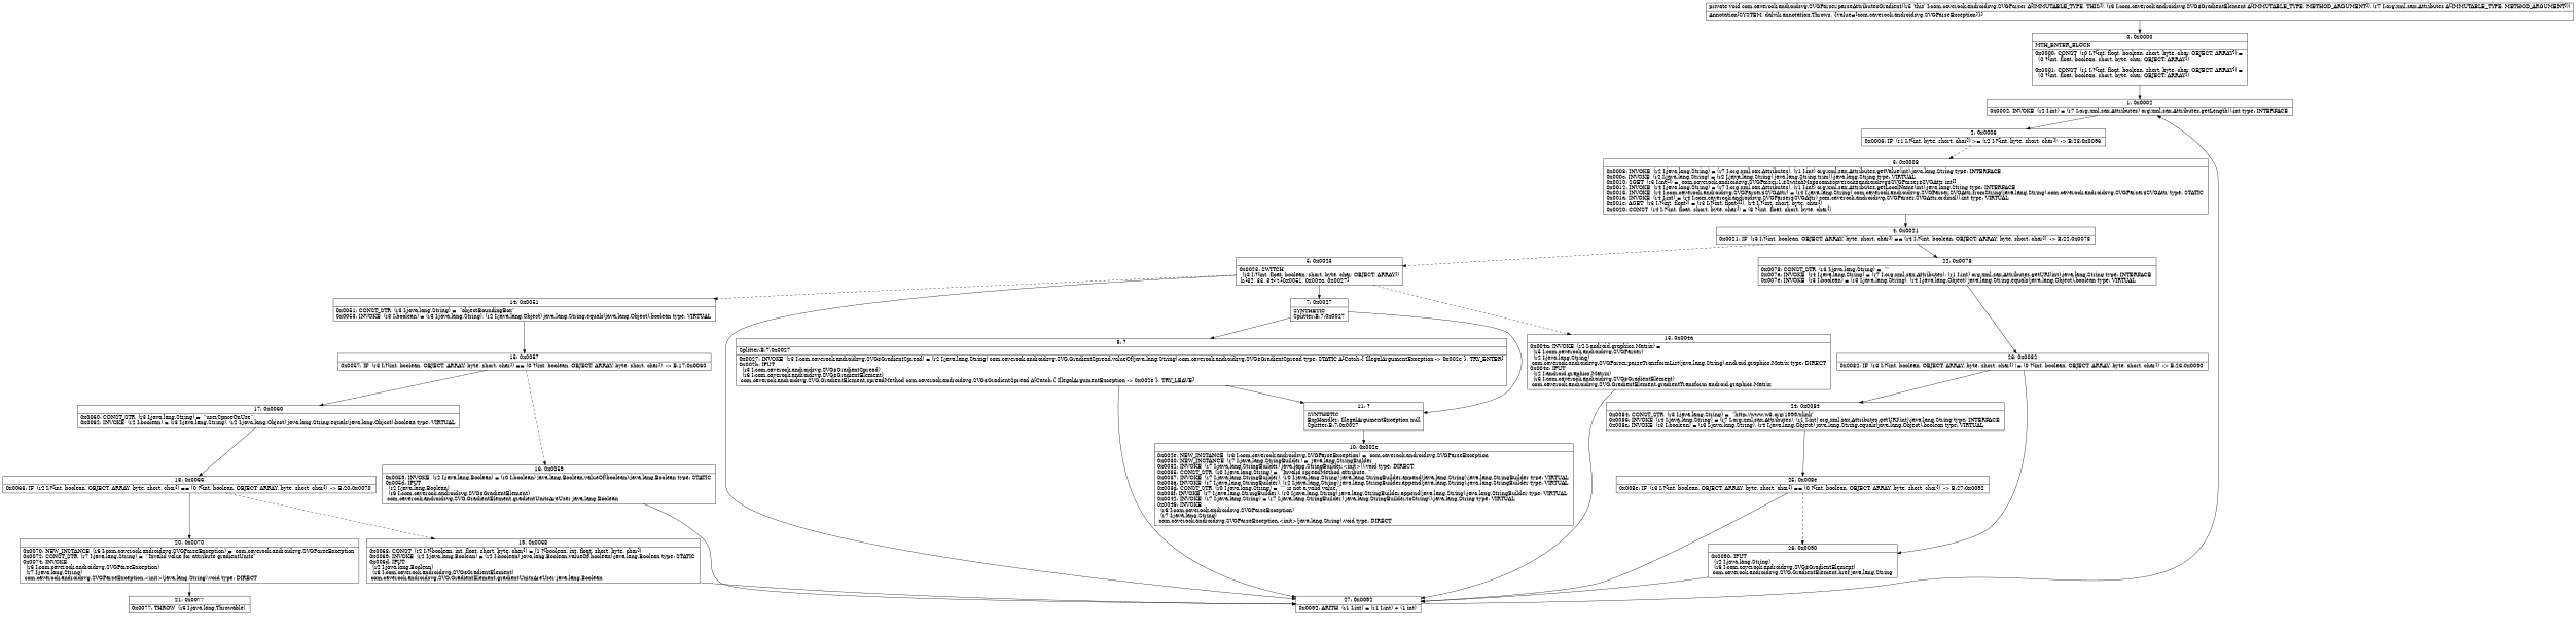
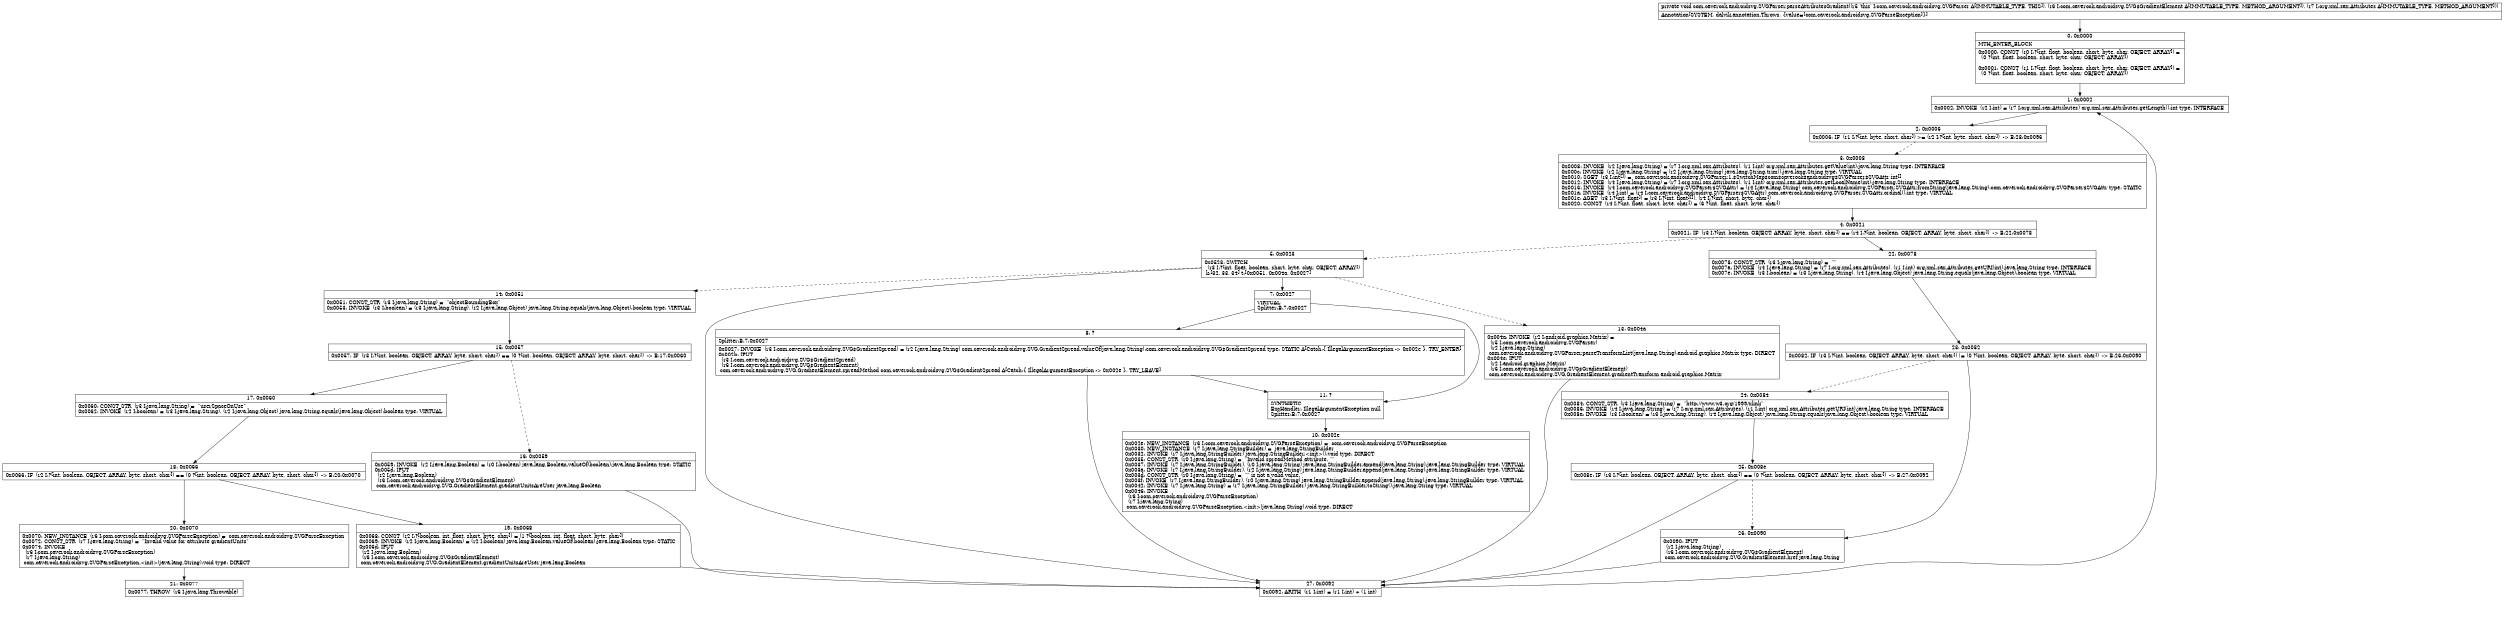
  digraph {
    node [shape=record]
    n1 [label="{0\:\ 0x0000|MTH_ENTER_BLOCK\l|0x0000: CONST  (r0 I:?[int, float, boolean, short, byte, char, OBJECT, ARRAY]) = \l  (0 ?[int, float, boolean, short, byte, char, OBJECT, ARRAY])\l \l0x0001: CONST  (r1 I:?[int, float, boolean, short, byte, char, OBJECT, ARRAY]) = \l  (0 ?[int, float, boolean, short, byte, char, OBJECT, ARRAY])\l \l}"]
    n2 [label="{1\:\ 0x0002|0x0002: INVOKE  (r2 I:int) = (r7 I:org.xml.sax.Attributes) org.xml.sax.Attributes.getLength():int type: INTERFACE \l}"]
    n3 [label="{2\:\ 0x0006|0x0006: IF  (r1 I:?[int, byte, short, char]) \>= (r2 I:?[int, byte, short, char])  \-\> B:28:0x0096 \l}"]
    n4 [label="{3\:\ 0x0008|0x0008: INVOKE  (r2 I:java.lang.String) = (r7 I:org.xml.sax.Attributes), (r1 I:int) org.xml.sax.Attributes.getValue(int):java.lang.String type: INTERFACE \l0x000c: INVOKE  (r2 I:java.lang.String) = (r2 I:java.lang.String) java.lang.String.trim():java.lang.String type: VIRTUAL \l0x0010: SGET  (r3 I:int[]) =  com.caverock.androidsvg.SVGParser.1.$SwitchMap$com$caverock$androidsvg$SVGParser$SVGAttr int[] \l0x0012: INVOKE  (r4 I:java.lang.String) = (r7 I:org.xml.sax.Attributes), (r1 I:int) org.xml.sax.Attributes.getLocalName(int):java.lang.String type: INTERFACE \l0x0016: INVOKE  (r4 I:com.caverock.androidsvg.SVGParser$SVGAttr) = (r4 I:java.lang.String) com.caverock.androidsvg.SVGParser.SVGAttr.fromString(java.lang.String):com.caverock.androidsvg.SVGParser$SVGAttr type: STATIC \l0x001a: INVOKE  (r4 I:int) = (r4 I:com.caverock.androidsvg.SVGParser$SVGAttr) com.caverock.androidsvg.SVGParser.SVGAttr.ordinal():int type: VIRTUAL \l0x001e: AGET  (r3 I:?[int, float]) = (r3 I:?[int, float][]), (r4 I:?[int, short, byte, char]) \l0x0020: CONST  (r4 I:?[int, float, short, byte, char]) = (6 ?[int, float, short, byte, char]) \l}"]
    n5 [label="{4\:\ 0x0021|0x0021: IF  (r3 I:?[int, boolean, OBJECT, ARRAY, byte, short, char]) == (r4 I:?[int, boolean, OBJECT, ARRAY, byte, short, char])  \-\> B:22:0x0078 \l}"]
-   n6 [label="{5\:\ 0x0023|0x0023: SWITCH  \l  (r3 I:?[int, float, boolean, short, byte, char, OBJECT, ARRAY])\l k:[32, 33, 34] t:[0x0051, 0x004a, 0x0027] \l}"]
+   n6 [label="{5\:\ 0x0023|0x0523: SWITCH  \l  (r3 I:?[int, float, boolean, short, byte, char, OBJECT, ARRAY])\l k:[32, 33, 34] t:[0x0051, 0x004a, 0x0027] \l}"]
    n7 [label="{22\:\ 0x0078|0x0078: CONST_STR  (r3 I:java.lang.String) =  \"\" \l0x007a: INVOKE  (r4 I:java.lang.String) = (r7 I:org.xml.sax.Attributes), (r1 I:int) org.xml.sax.Attributes.getURI(int):java.lang.String type: INTERFACE \l0x007e: INVOKE  (r3 I:boolean) = (r3 I:java.lang.String), (r4 I:java.lang.Object) java.lang.String.equals(java.lang.Object):boolean type: VIRTUAL \l}"]
-   n8 [label="{7\:\ 0x0027|SYNTHETIC\lSplitter:B:7:0x0027\l}"]
+   n8 [label="{7\:\ 0x0027|VIRTUAL\lSplitter:B:7:0x0027\l}"]
    n9 [label="{13\:\ 0x004a|0x004a: INVOKE  (r2 I:android.graphics.Matrix) = \l  (r5 I:com.caverock.androidsvg.SVGParser)\l  (r2 I:java.lang.String)\l com.caverock.androidsvg.SVGParser.parseTransformList(java.lang.String):android.graphics.Matrix type: DIRECT \l0x004e: IPUT  \l  (r2 I:android.graphics.Matrix)\l  (r6 I:com.caverock.androidsvg.SVG$GradientElement)\l com.caverock.androidsvg.SVG.GradientElement.gradientTransform android.graphics.Matrix \l}"]
    n10 [label="{14\:\ 0x0051|0x0051: CONST_STR  (r3 I:java.lang.String) =  \"objectBoundingBox\" \l0x0053: INVOKE  (r3 I:boolean) = (r3 I:java.lang.String), (r2 I:java.lang.Object) java.lang.String.equals(java.lang.Object):boolean type: VIRTUAL \l}"]
    n11 [label="{27\:\ 0x0092|0x0092: ARITH  (r1 I:int) = (r1 I:int) + (1 int) \l}"]
    n12 [label="{23\:\ 0x0082|0x0082: IF  (r3 I:?[int, boolean, OBJECT, ARRAY, byte, short, char]) != (0 ?[int, boolean, OBJECT, ARRAY, byte, short, char])  \-\> B:26:0x0090 \l}"]
    n13 [label="{8\:\ ?|Splitter:B:7:0x0027\l|0x0027: INVOKE  (r3 I:com.caverock.androidsvg.SVG$GradientSpread) = (r2 I:java.lang.String) com.caverock.androidsvg.SVG.GradientSpread.valueOf(java.lang.String):com.caverock.androidsvg.SVG$GradientSpread type: STATIC A[Catch:\{ IllegalArgumentException \-\> 0x002e \}, TRY_ENTER]\l0x002b: IPUT  \l  (r3 I:com.caverock.androidsvg.SVG$GradientSpread)\l  (r6 I:com.caverock.androidsvg.SVG$GradientElement)\l com.caverock.androidsvg.SVG.GradientElement.spreadMethod com.caverock.androidsvg.SVG$GradientSpread A[Catch:\{ IllegalArgumentException \-\> 0x002e \}, TRY_LEAVE]\l}"]
    n14 [label="{11\:\ ?|SYNTHETIC\lExcHandler: IllegalArgumentException null\lSplitter:B:7:0x0027\l}"]
    n15 [label="{15\:\ 0x0057|0x0057: IF  (r3 I:?[int, boolean, OBJECT, ARRAY, byte, short, char]) == (0 ?[int, boolean, OBJECT, ARRAY, byte, short, char])  \-\> B:17:0x0060 \l}"]
    n16 [label="{10\:\ 0x002e|0x002e: NEW_INSTANCE  (r6 I:com.caverock.androidsvg.SVGParseException) =  com.caverock.androidsvg.SVGParseException \l0x0030: NEW_INSTANCE  (r7 I:java.lang.StringBuilder) =  java.lang.StringBuilder \l0x0032: INVOKE  (r7 I:java.lang.StringBuilder) java.lang.StringBuilder.\<init\>():void type: DIRECT \l0x0035: CONST_STR  (r0 I:java.lang.String) =  \"Invalid spreadMethod attribute. \"\" \l0x0037: INVOKE  (r7 I:java.lang.StringBuilder), (r0 I:java.lang.String) java.lang.StringBuilder.append(java.lang.String):java.lang.StringBuilder type: VIRTUAL \l0x003a: INVOKE  (r7 I:java.lang.StringBuilder), (r2 I:java.lang.String) java.lang.StringBuilder.append(java.lang.String):java.lang.StringBuilder type: VIRTUAL \l0x003d: CONST_STR  (r0 I:java.lang.String) =  \"\" is not a valid value.\" \l0x003f: INVOKE  (r7 I:java.lang.StringBuilder), (r0 I:java.lang.String) java.lang.StringBuilder.append(java.lang.String):java.lang.StringBuilder type: VIRTUAL \l0x0042: INVOKE  (r7 I:java.lang.String) = (r7 I:java.lang.StringBuilder) java.lang.StringBuilder.toString():java.lang.String type: VIRTUAL \l0x0046: INVOKE  \l  (r6 I:com.caverock.androidsvg.SVGParseException)\l  (r7 I:java.lang.String)\l com.caverock.androidsvg.SVGParseException.\<init\>(java.lang.String):void type: DIRECT \l}"]
    n17 [label="{16\:\ 0x0059|0x0059: INVOKE  (r2 I:java.lang.Boolean) = (r0 I:boolean) java.lang.Boolean.valueOf(boolean):java.lang.Boolean type: STATIC \l0x005d: IPUT  \l  (r2 I:java.lang.Boolean)\l  (r6 I:com.caverock.androidsvg.SVG$GradientElement)\l com.caverock.androidsvg.SVG.GradientElement.gradientUnitsAreUser java.lang.Boolean \l}"]
    n18 [label="{17\:\ 0x0060|0x0060: CONST_STR  (r3 I:java.lang.String) =  \"userSpaceOnUse\" \l0x0062: INVOKE  (r2 I:boolean) = (r3 I:java.lang.String), (r2 I:java.lang.Object) java.lang.String.equals(java.lang.Object):boolean type: VIRTUAL \l}"]
    n19 [label="{18\:\ 0x0066|0x0066: IF  (r2 I:?[int, boolean, OBJECT, ARRAY, byte, short, char]) == (0 ?[int, boolean, OBJECT, ARRAY, byte, short, char])  \-\> B:20:0x0070 \l}"]
    n20 [label="{19\:\ 0x0068|0x0068: CONST  (r2 I:?[boolean, int, float, short, byte, char]) = (1 ?[boolean, int, float, short, byte, char]) \l0x0069: INVOKE  (r2 I:java.lang.Boolean) = (r2 I:boolean) java.lang.Boolean.valueOf(boolean):java.lang.Boolean type: STATIC \l0x006d: IPUT  \l  (r2 I:java.lang.Boolean)\l  (r6 I:com.caverock.androidsvg.SVG$GradientElement)\l com.caverock.androidsvg.SVG.GradientElement.gradientUnitsAreUser java.lang.Boolean \l}"]
    n21 [label="{20\:\ 0x0070|0x0070: NEW_INSTANCE  (r6 I:com.caverock.androidsvg.SVGParseException) =  com.caverock.androidsvg.SVGParseException \l0x0072: CONST_STR  (r7 I:java.lang.String) =  \"Invalid value for attribute gradientUnits\" \l0x0074: INVOKE  \l  (r6 I:com.caverock.androidsvg.SVGParseException)\l  (r7 I:java.lang.String)\l com.caverock.androidsvg.SVGParseException.\<init\>(java.lang.String):void type: DIRECT \l}"]
    n22 [label="{21\:\ 0x0077|0x0077: THROW  (r6 I:java.lang.Throwable) \l}"]
    n23 [label="{24\:\ 0x0084|0x0084: CONST_STR  (r3 I:java.lang.String) =  \"http:\/\/www.w3.org\/1999\/xlink\" \l0x0086: INVOKE  (r4 I:java.lang.String) = (r7 I:org.xml.sax.Attributes), (r1 I:int) org.xml.sax.Attributes.getURI(int):java.lang.String type: INTERFACE \l0x008a: INVOKE  (r3 I:boolean) = (r3 I:java.lang.String), (r4 I:java.lang.Object) java.lang.String.equals(java.lang.Object):boolean type: VIRTUAL \l}"]
    n24 [label="{26\:\ 0x0090|0x0090: IPUT  \l  (r2 I:java.lang.String)\l  (r6 I:com.caverock.androidsvg.SVG$GradientElement)\l com.caverock.androidsvg.SVG.GradientElement.href java.lang.String \l}"]
    n25 [label="{25\:\ 0x008e|0x008e: IF  (r3 I:?[int, boolean, OBJECT, ARRAY, byte, short, char]) == (0 ?[int, boolean, OBJECT, ARRAY, byte, short, char])  \-\> B:27:0x0092 \l}"]
    n26 [label="{private void com.caverock.androidsvg.SVGParser.parseAttributesGradient((r5 'this' I:com.caverock.androidsvg.SVGParser A[IMMUTABLE_TYPE, THIS]), (r6 I:com.caverock.androidsvg.SVG$GradientElement A[IMMUTABLE_TYPE, METHOD_ARGUMENT]), (r7 I:org.xml.sax.Attributes A[IMMUTABLE_TYPE, METHOD_ARGUMENT]))  | Annotation[SYSTEM, dalvik.annotation.Throws, \{value=[com.caverock.androidsvg.SVGParseException]\}]\l}"]
    n1 -> n2
    n2 -> n3
    n3 -> n4 [style=dashed]
    n4 -> n5
    n5 -> n6 [style=dashed]
    n5 -> n7
    n6 -> n8
    n6 -> n9 [style=dashed]
    n6 -> n10 [style=dashed]
    n6 -> n11
    n7 -> n12
    n8 -> n13
    n8 -> n14
    n9 -> n11
    n10 -> n15
    n11 -> n2
-   n12 -> n23 [style=solid]
+   n12 -> n23 [style=dashed]
    n12 -> n24
    n13 -> n11
    n13 -> n14
    n14 -> n16
    n15 -> n17 [style=dashed]
    n15 -> n18
    n17 -> n11
    n18 -> n19
-   n19 -> n20 [style=dashed]
+   n19 -> n20 [style=solid]
    n19 -> n21
    n20 -> n11
    n21 -> n22
    n23 -> n25
    n24 -> n11
    n25 -> n11
    n25 -> n24 [style=dashed]
    n26 -> n1
  }
